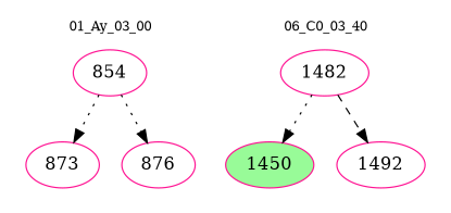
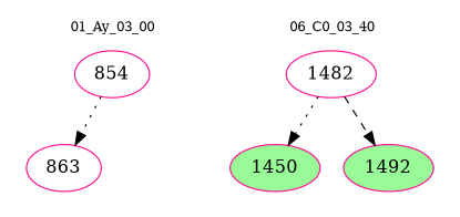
  digraph {
    node [color=deeppink fillcolor=white style=filled]
    edge [color=black style=dotted]
    n1 [label=854]
-   n2 [label=873]
-   n3 [label=876]
+   n2 [label=863]
    n4 [label=1482]
    n5 [fillcolor=palegreen label=1450]
-   n6 [label=1492]
+   n6 [fillcolor=palegreen label=1492]
    subgraph cluster_1 {
      color=white
      fontsize=10
      label="01_Ay_03_00"
      n1
      n2
-     n3
    }
    subgraph cluster_2 {
      color=white
      fontsize=10
      label="06_C0_03_40"
      n4
      n5
      n6
    }
    n1 -> n2
-   n1 -> n3
    n4 -> n5
    n4 -> n6 [style=dashed]
  }
